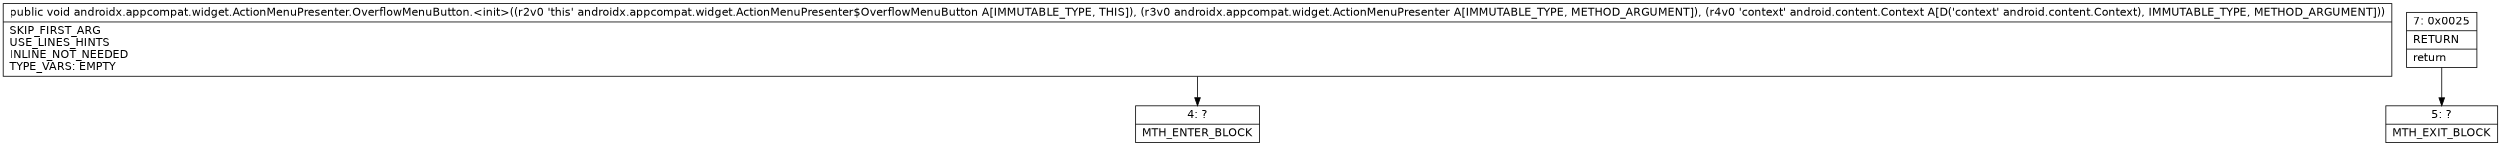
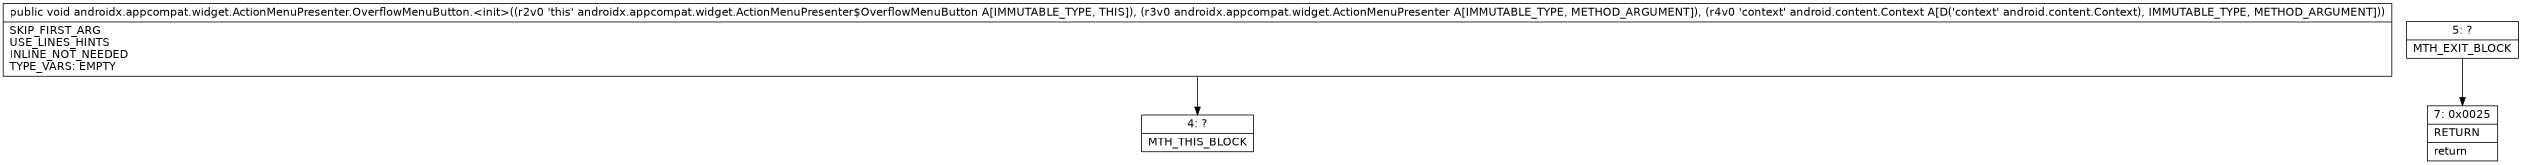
  digraph {
    fontname="DejaVu Sans"
    node [fontname="DejaVu Sans" shape=record]
    edge [fontname="DejaVu Sans"]
-   n1 [label="{4\:\ ?|MTH_ENTER_BLOCK\l}"]
+   n1 [label="{4\:\ ?|MTH_THIS_BLOCK\l}"]
    n2 [label="{7\:\ 0x0025|RETURN\l|return\l}"]
    n3 [label="{5\:\ ?|MTH_EXIT_BLOCK\l}"]
    n4 [label="{public void androidx.appcompat.widget.ActionMenuPresenter.OverflowMenuButton.\<init\>((r2v0 'this' androidx.appcompat.widget.ActionMenuPresenter$OverflowMenuButton A[IMMUTABLE_TYPE, THIS]), (r3v0 androidx.appcompat.widget.ActionMenuPresenter A[IMMUTABLE_TYPE, METHOD_ARGUMENT]), (r4v0 'context' android.content.Context A[D('context' android.content.Context), IMMUTABLE_TYPE, METHOD_ARGUMENT]))  | SKIP_FIRST_ARG\lUSE_LINES_HINTS\lINLINE_NOT_NEEDED\lTYPE_VARS: EMPTY\l}"]
-   n2 -> n3
+   n3 -> n2
    n4 -> n1
  }
